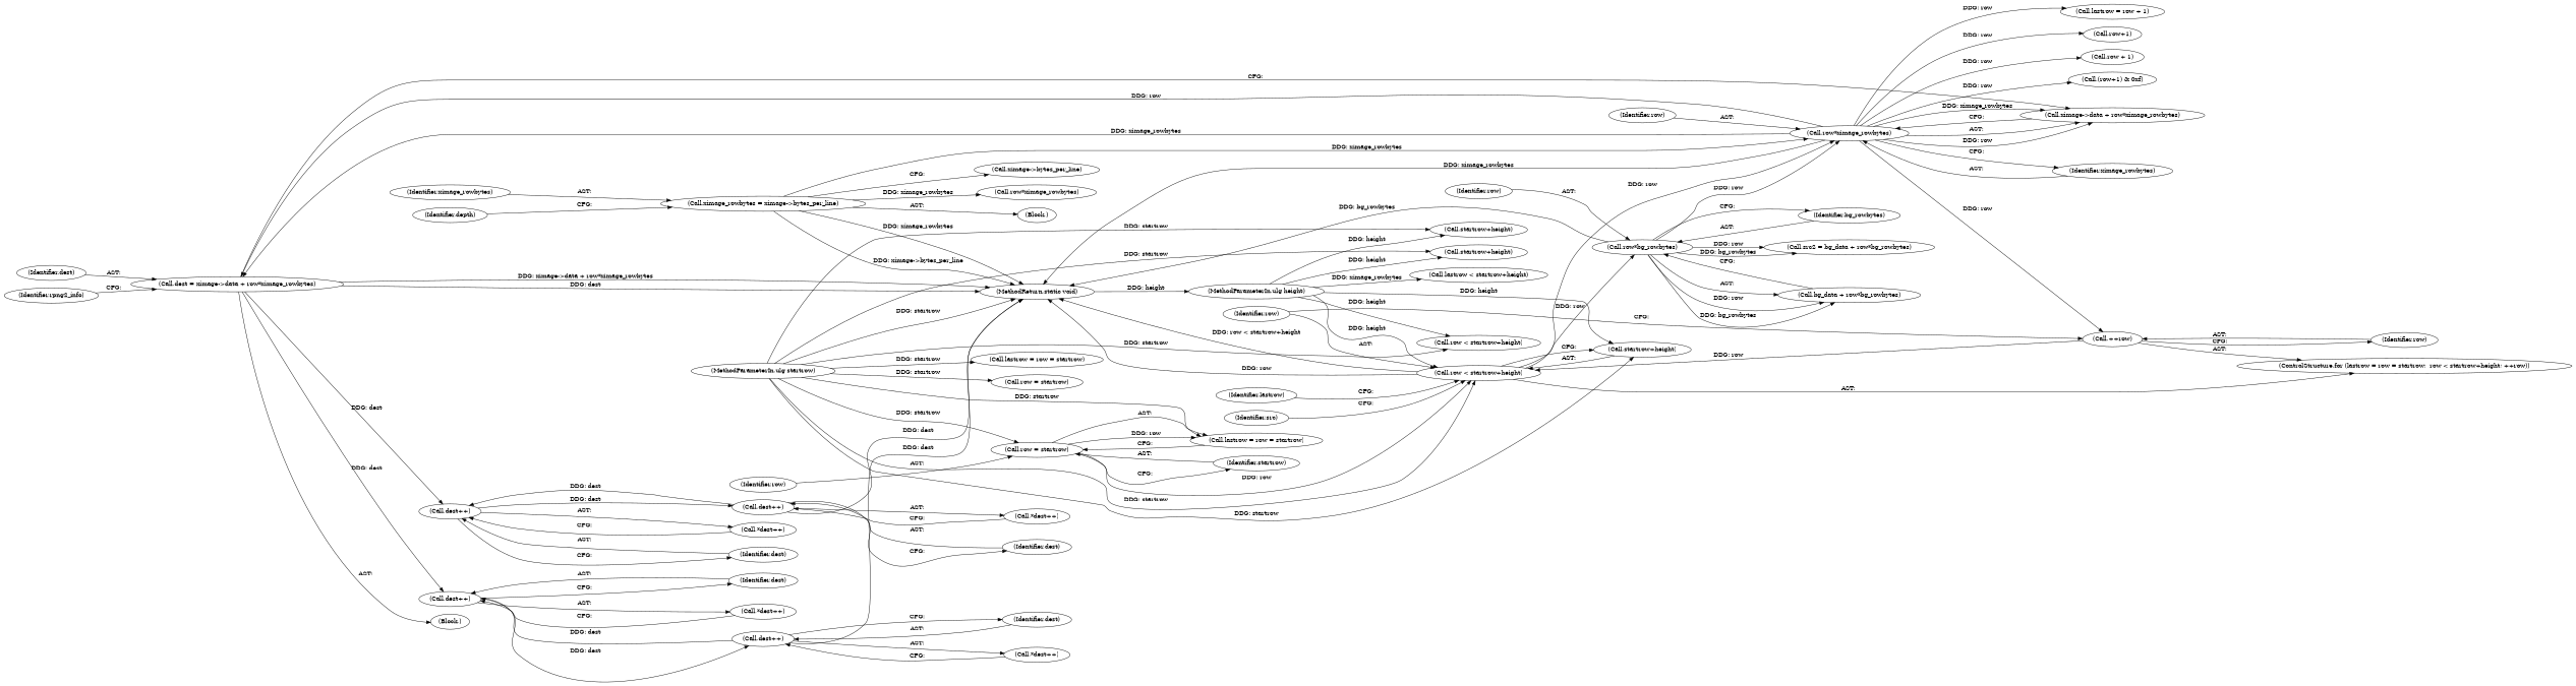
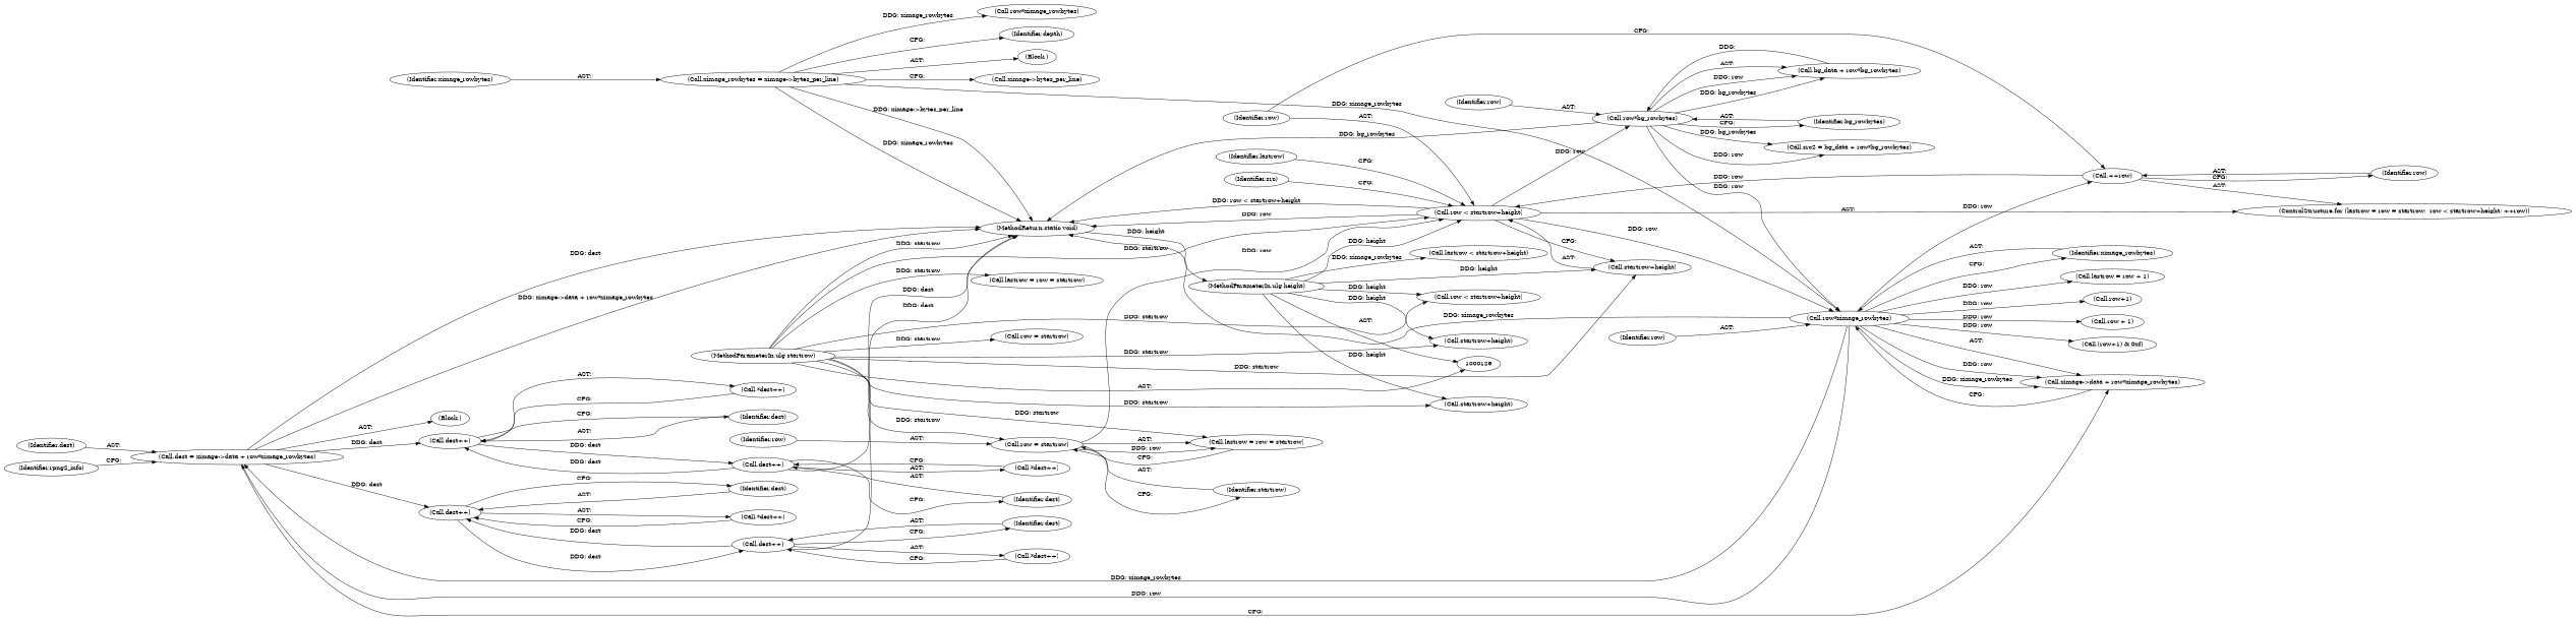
  digraph {
    rankdir=LR
    n1 [label="(Call,dest = ximage->data + row*ximage_rowbytes)"]
    n2 [label="(Call,dest++)"]
    n3 [label="(Call,dest++)"]
    n4 [label="(Block,)"]
    n5 [label="(MethodReturn,static void)"]
    n6 [label="(Call,ximage->data + row*ximage_rowbytes)"]
    n7 [label="(Call,dest++)"]
    n8 [label="(Call,*dest++)"]
    n9 [label="(Identifier,dest)"]
    n10 [label="(Call,dest++)"]
    n11 [label="(Identifier,dest)"]
    n12 [label="(Call,*dest++)"]
    n13 [label="(MethodParameterIn,ulg height)"]
    n14 [label="(Call,row*ximage_rowbytes)"]
    n15 [label="(Call,++row)"]
    n16 [label="(Identifier,ximage_rowbytes)"]
    n17 [label="(Call,lastrow = row + 1)"]
    n18 [label="(Call,row+1)"]
    n19 [label="(Call,row + 1)"]
    n20 [label="(Call,(row+1) & 0xf)"]
    n21 [label="(Call,row < startrow+height)"]
    n22 [label="(ControlStructure,for (lastrow = row = startrow;  row < startrow+height; ++row))"]
    n23 [label="(Identifier,row)"]
    n24 [label="(Call,row*bg_rowbytes)"]
    n25 [label="(Identifier,bg_rowbytes)"]
    n26 [label="(Call,src2 = bg_data + row*bg_rowbytes)"]
    n27 [label="(Call,bg_data + row*bg_rowbytes)"]
    n28 [label="(Call,startrow+height)"]
    n29 [label="(Call,row = startrow)"]
    n30 [label="(Identifier,startrow)"]
    n31 [label="(Call,lastrow = row = startrow)"]
    n32 [label="(MethodParameterIn,ulg startrow)"]
    n33 [label="(Call,row < startrow+height)"]
    n34 [label="(Call,startrow+height)"]
    n35 [label="(Call,startrow+height)"]
    n36 [label="(Call,lastrow = row = startrow)"]
    n37 [label="(Call,row = startrow)"]
+   1000126
    n39 [label="(Call,lastrow < startrow+height)"]
    n40 [label="(Call,ximage_rowbytes = ximage->bytes_per_line)"]
    n41 [label="(Block,)"]
    n42 [label="(Call,ximage->bytes_per_line)"]
    n43 [label="(Call,row*ximage_rowbytes)"]
    n44 [label="(Call,*dest++)"]
    n45 [label="(Identifier,dest)"]
    n46 [label="(Identifier,dest)"]
    n47 [label="(Call,*dest++)"]
    n48 [label="(Identifier,row)"]
    n49 [label="(Identifier,dest)"]
    n50 [label="(Identifier,rpng2_info)"]
    n51 [label="(Identifier,row)"]
    n52 [label="(Identifier,ximage_rowbytes)"]
    n53 [label="(Identifier,row)"]
    n54 [label="(Identifier,row)"]
    n55 [label="(Identifier,depth)"]
    n56 [label="(Identifier,lastrow)"]
    n57 [label="(Identifier,src)"]
    n1 -> n2 [label="DDG: dest"]
    n1 -> n3 [label="DDG: dest"]
    n1 -> n4 [label="AST: "]
    n1 -> n5 [label="DDG: ximage->data + row*ximage_rowbytes"]
    n1 -> n5 [label="DDG: dest"]
    n1 -> n6 [label="CFG: "]
    n2 -> n7 [label="DDG: dest"]
    n2 -> n8 [label="AST: "]
    n2 -> n9 [label="CFG: "]
    n3 -> n10 [label="DDG: dest"]
    n3 -> n11 [label="CFG: "]
    n3 -> n12 [label="AST: "]
    n5 -> n13 [label="DDG: height"]
    n6 -> n14 [label="CFG: "]
    n7 -> n2 [label="DDG: dest"]
    n7 -> n5 [label="DDG: dest"]
    n7 -> n44 [label="AST: "]
    n7 -> n45 [label="CFG: "]
    n8 -> n2 [label="CFG: "]
    n9 -> n2 [label="AST: "]
    n10 -> n3 [label="DDG: dest"]
    n10 -> n5 [label="DDG: dest"]
    n10 -> n46 [label="CFG: "]
    n10 -> n47 [label="AST: "]
    n11 -> n3 [label="AST: "]
    n12 -> n3 [label="CFG: "]
    n13 -> n21 [label="DDG: height"]
    n13 -> n28 [label="DDG: height"]
    n13 -> n33 [label="DDG: height"]
    n13 -> n34 [label="DDG: height"]
    n13 -> n35 [label="DDG: height"]
+   n13 -> 1000126 [label="AST: "]
    n13 -> n39 [label="DDG: ximage_rowbytes"]
    n14 -> n1 [label="DDG: row"]
    n14 -> n1 [label="DDG: ximage_rowbytes"]
    n14 -> n5 [label="DDG: ximage_rowbytes"]
    n14 -> n6 [label="AST: "]
    n14 -> n6 [label="DDG: row"]
    n14 -> n6 [label="DDG: ximage_rowbytes"]
    n14 -> n15 [label="DDG: row"]
    n14 -> n16 [label="CFG: "]
    n14 -> n17 [label="DDG: row"]
    n14 -> n18 [label="DDG: row"]
    n14 -> n19 [label="DDG: row"]
    n14 -> n20 [label="DDG: row"]
    n15 -> n21 [label="DDG: row"]
    n15 -> n22 [label="AST: "]
    n15 -> n23 [label="CFG: "]
    n16 -> n14 [label="AST: "]
    n21 -> n5 [label="DDG: row < startrow+height"]
    n21 -> n5 [label="DDG: row"]
    n21 -> n14 [label="DDG: row"]
    n21 -> n22 [label="AST: "]
    n21 -> n24 [label="DDG: row"]
    n21 -> n28 [label="CFG: "]
    n23 -> n15 [label="AST: "]
    n24 -> n5 [label="DDG: bg_rowbytes"]
    n24 -> n14 [label="DDG: row"]
    n24 -> n25 [label="CFG: "]
    n24 -> n26 [label="DDG: row"]
    n24 -> n26 [label="DDG: bg_rowbytes"]
    n24 -> n27 [label="AST: "]
    n24 -> n27 [label="DDG: row"]
    n24 -> n27 [label="DDG: bg_rowbytes"]
    n25 -> n24 [label="AST: "]
-   n27 -> n24 [label="CFG: "]
+   n27 -> n24 [label="DDG: "]
    n28 -> n21 [label="AST: "]
    n29 -> n21 [label="DDG: row"]
    n29 -> n30 [label="CFG: "]
    n29 -> n31 [label="AST: "]
    n29 -> n31 [label="DDG: row"]
    n30 -> n29 [label="AST: "]
    n31 -> n29 [label="CFG: "]
    n32 -> n5 [label="DDG: startrow"]
    n32 -> n21 [label="DDG: startrow"]
    n32 -> n28 [label="DDG: startrow"]
    n32 -> n29 [label="DDG: startrow"]
    n32 -> n31 [label="DDG: startrow"]
    n32 -> n33 [label="DDG: startrow"]
    n32 -> n34 [label="DDG: startrow"]
    n32 -> n35 [label="DDG: startrow"]
    n32 -> n36 [label="DDG: startrow"]
    n32 -> n37 [label="DDG: startrow"]
+   n32 -> 1000126 [label="AST: "]
    n40 -> n5 [label="DDG: ximage_rowbytes"]
    n40 -> n5 [label="DDG: ximage->bytes_per_line"]
    n40 -> n14 [label="DDG: ximage_rowbytes"]
    n40 -> n41 [label="AST: "]
    n40 -> n42 [label="CFG: "]
    n40 -> n43 [label="DDG: ximage_rowbytes"]
    n44 -> n7 [label="CFG: "]
    n45 -> n7 [label="AST: "]
    n46 -> n10 [label="AST: "]
    n47 -> n10 [label="CFG: "]
    n48 -> n29 [label="AST: "]
    n49 -> n1 [label="AST: "]
    n50 -> n1 [label="CFG: "]
    n51 -> n15 [label="CFG: "]
    n51 -> n21 [label="AST: "]
    n52 -> n40 [label="AST: "]
    n53 -> n24 [label="AST: "]
    n54 -> n14 [label="AST: "]
-   n55 -> n40 [label="CFG: "]
+   n40 -> n55 [label="CFG: "]
    n56 -> n21 [label="CFG: "]
    n57 -> n21 [label="CFG: "]
  }
